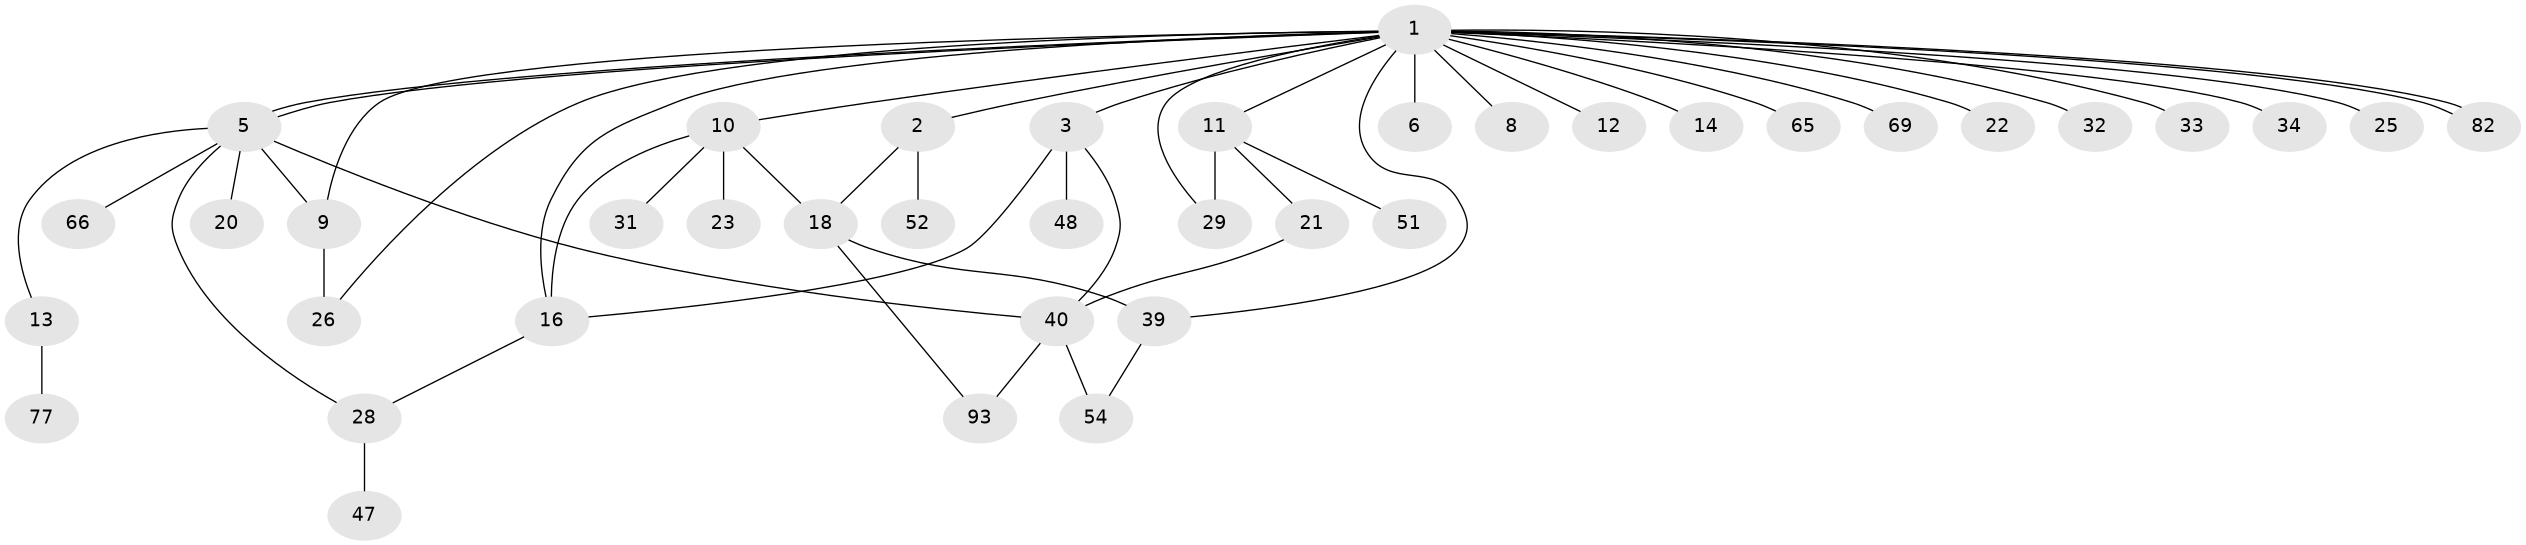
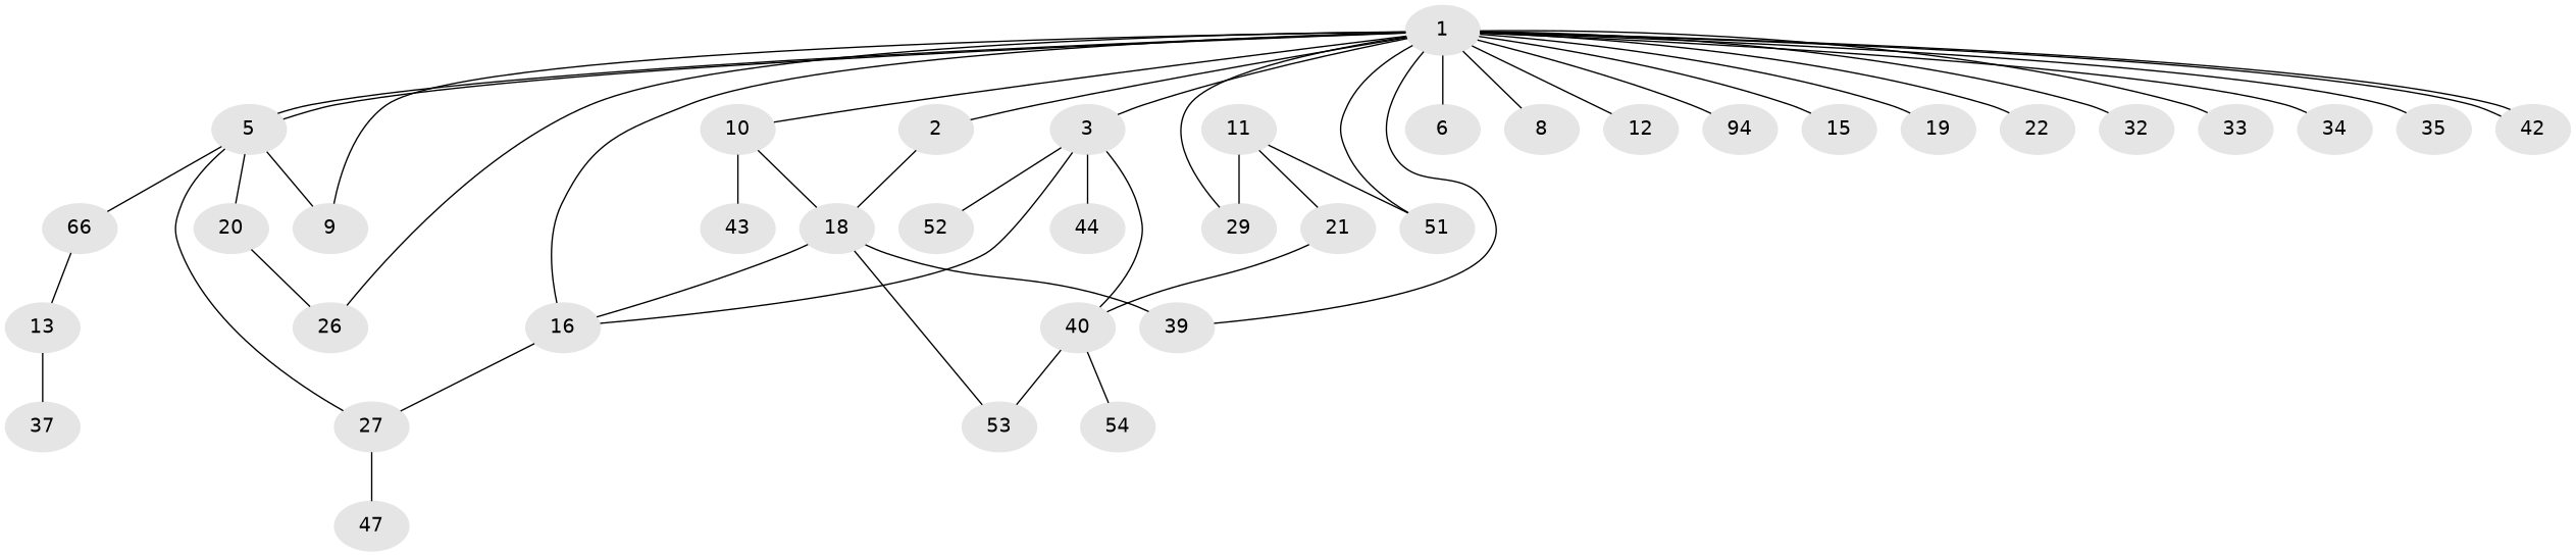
  graph {
    fontname="DejaVu Sans"
    node [color=gray90 fontname="DejaVu Sans" style=filled]
    edge [fontname="DejaVu Sans"]
    1 [super="+4"]
    2
    3 [super="+48"]
    5 [super="+7"]
    6 [super="+30"]
    8
    9 [super="+25"]
    10 [super="+17"]
    11 [super="+50"]
    12
-   14
-   15 [label=65]
+   14 [label=94]
+   15
    16 [super="+28"]
-   19 [label=69]
+   19
    22
    26
    29 [super="+49"]
    32
    33
    34
-   35 [label=25]
+   35
    39 [super="+45"]
-   42 [label=82]
+   42
    18 [super="+38"]
    40 [super="+43"]
-   44 [label=48]
+   44
    52
    13 [super="+24"]
    20
-   27 [super="+41" label=28]
+   27 [super="+41"]
    n31 [label=66]
-   23
-   31
+   23 [label=43]
    21
    51
    54
-   53 [label=93]
-   37 [label=77]
+   53
+   37
    47
    1 -- 2
    1 -- 3
    1 -- 5
    1 -- 5
    1 -- 6 [weight=2]
    1 -- 8 [weight=2]
    1 -- 9
    1 -- 10
-   1 -- 11
+   1 -- 51
    1 -- 12
    1 -- 14
    1 -- 15
    1 -- 16
    1 -- 19
    1 -- 22
    1 -- 26
    1 -- 29
    1 -- 32
    1 -- 33
    1 -- 34
    1 -- 35
    1 -- 39
    1 -- 42
    1 -- 42
    2 -- 18
    3 -- 16
    3 -- 40
    3 -- 44
-   2 -- 52
+   3 -- 52
    5 -- 9
-   5 -- 40
-   5 -- 13
+   n31 -- 13
    5 -- 20
    5 -- 27
    5 -- n31
-   9 -- 26
-   10 -- 16
+   20 -- 26
+   18 -- 16
    10 -- 18
    10 -- 23
-   10 -- 31
    11 -- 29
    11 -- 21
    11 -- 51
    16 -- 27
-   39 -- 54
    18 -- 39
    18 -- 53
    40 -- 54
    40 -- 53
    13 -- 37
    27 -- 47
    21 -- 40
  }
